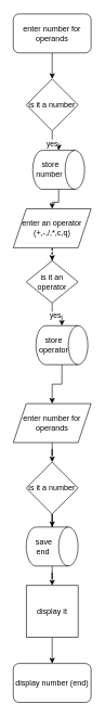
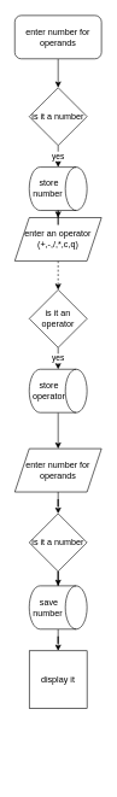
  <mxCell id="0" />
  <mxCell id="1" parent="0" />
  <mxCell id="2" value="" style="edgeStyle=orthogonalEdgeStyle;rounded=0;orthogonalLoop=1;jettySize=auto;html=1;" parent="1" source="3" target="5" edge="1"><mxGeometry relative="1" as="geometry" /></mxCell>
  <mxCell id="3" value="enter number for operands" style="rounded=1;whiteSpace=wrap;html=1;" parent="1" vertex="1"><mxGeometry x="20" y="20" width="120" height="60" as="geometry" /></mxCell>
  <mxCell id="4" value="yes" style="edgeStyle=orthogonalEdgeStyle;rounded=0;orthogonalLoop=1;jettySize=auto;html=1;" parent="1" source="5" target="9" edge="1"><mxGeometry relative="1" as="geometry" /></mxCell>
  <mxCell id="5" value="is it a number" style="rhombus;whiteSpace=wrap;html=1;" parent="1" vertex="1"><mxGeometry x="40" y="120" width="80" height="80" as="geometry" /></mxCell>
  <mxCell id="6" value="" style="edgeStyle=orthogonalEdgeStyle;rounded=0;orthogonalLoop=1;jettySize=auto;html=1;dashed=1;" parent="1" source="7" target="11" edge="1"><mxGeometry relative="1" as="geometry" /></mxCell>
- <mxCell id="7" value="enter an operator (+,-,/,*,c,q)" style="shape=parallelogram;perimeter=parallelogramPerimeter;whiteSpace=wrap;html=1;fixedSize=1;" parent="1" vertex="1"><mxGeometry x="20" y="320" width="120" height="60" as="geometry" /></mxCell>
+ <mxCell id="7" value="enter an operator (+,-,/,*,c,q)" style="shape=parallelogram;perimeter=parallelogramPerimeter;whiteSpace=wrap;html=1;fixedSize=1;" parent="1" vertex="1"><mxGeometry x="20" y="300" width="120" height="60" as="geometry" /></mxCell>
  <mxCell id="8" value="" style="edgeStyle=orthogonalEdgeStyle;rounded=0;orthogonalLoop=1;jettySize=auto;html=1;" parent="1" source="9" target="7" edge="1"><mxGeometry relative="1" as="geometry" /></mxCell>
- <mxCell id="9" value="store number&amp;nbsp;" style="shape=cylinder3;whiteSpace=wrap;html=1;boundedLbl=1;backgroundOutline=1;size=15;direction=south;" parent="1" vertex="1"><mxGeometry x="50" y="230" width="80" height="60" as="geometry" /></mxCell>
+ <mxCell id="9" value="store number&amp;nbsp;" style="shape=cylinder3;whiteSpace=wrap;html=1;boundedLbl=1;backgroundOutline=1;size=15;direction=south;" parent="1" vertex="1"><mxGeometry x="40" y="230" width="80" height="60" as="geometry" /></mxCell>
  <mxCell id="10" value="yes" style="edgeStyle=orthogonalEdgeStyle;rounded=0;orthogonalLoop=1;jettySize=auto;html=1;" parent="1" source="11" target="13" edge="1"><mxGeometry relative="1" as="geometry" /></mxCell>
- <mxCell id="11" value="is it an operator" style="rhombus;whiteSpace=wrap;html=1;" parent="1" vertex="1"><mxGeometry x="40" y="400" width="80" height="65" as="geometry" /></mxCell>
+ <mxCell id="11" value="is it an operator" style="rhombus;whiteSpace=wrap;html=1;" parent="1" vertex="1"><mxGeometry x="40" y="400" width="80" height="80" as="geometry" /></mxCell>
  <mxCell id="12" value="" style="edgeStyle=orthogonalEdgeStyle;rounded=0;orthogonalLoop=1;jettySize=auto;html=1;" parent="1" source="13" target="15" edge="1"><mxGeometry relative="1" as="geometry" /></mxCell>
- <mxCell id="13" value="store operator" style="shape=cylinder3;whiteSpace=wrap;html=1;boundedLbl=1;backgroundOutline=1;size=15;direction=south;" parent="1" vertex="1"><mxGeometry x="55" y="500" width="80" height="60" as="geometry" /></mxCell>
+ <mxCell id="13" value="store operator" style="shape=cylinder3;whiteSpace=wrap;html=1;boundedLbl=1;backgroundOutline=1;size=15;direction=south;" parent="1" vertex="1"><mxGeometry x="40" y="510" width="80" height="60" as="geometry" /></mxCell>
  <mxCell id="14" value="" style="edgeStyle=orthogonalEdgeStyle;rounded=0;orthogonalLoop=1;jettySize=auto;html=1;" parent="1" source="15" target="19" edge="1"><mxGeometry relative="1" as="geometry" /></mxCell>
  <mxCell id="15" value="enter number for operands" style="shape=parallelogram;perimeter=parallelogramPerimeter;whiteSpace=wrap;html=1;fixedSize=1;" parent="1" vertex="1"><mxGeometry x="20" y="620" width="120" height="60" as="geometry" /></mxCell>
  <mxCell id="16" value="" style="edgeStyle=orthogonalEdgeStyle;rounded=0;orthogonalLoop=1;jettySize=auto;html=1;" parent="1" source="17" target="21" edge="1"><mxGeometry relative="1" as="geometry" /></mxCell>
- <mxCell id="17" value="save end&amp;nbsp;" style="shape=cylinder3;whiteSpace=wrap;html=1;boundedLbl=1;backgroundOutline=1;size=15;direction=south;" parent="1" vertex="1"><mxGeometry x="40" y="810" width="80" height="60" as="geometry" /></mxCell>
+ <mxCell id="17" value="save number&amp;nbsp;" style="shape=cylinder3;whiteSpace=wrap;html=1;boundedLbl=1;backgroundOutline=1;size=15;direction=south;" parent="1" vertex="1"><mxGeometry x="40" y="810" width="80" height="60" as="geometry" /></mxCell>
  <mxCell id="18" value="" style="edgeStyle=orthogonalEdgeStyle;rounded=0;orthogonalLoop=1;jettySize=auto;html=1;" parent="1" source="19" target="17" edge="1"><mxGeometry relative="1" as="geometry" /></mxCell>
  <mxCell id="19" value="is it a number" style="rhombus;whiteSpace=wrap;html=1;" parent="1" vertex="1"><mxGeometry x="40" y="710" width="80" height="80" as="geometry" /></mxCell>
- <mxCell id="20" value="" style="edgeStyle=orthogonalEdgeStyle;rounded=0;orthogonalLoop=1;jettySize=auto;html=1;" parent="1" source="21" target="22" edge="1"><mxGeometry relative="1" as="geometry" /></mxCell>
  <mxCell id="21" value="display it" style="whiteSpace=wrap;html=1;aspect=fixed;" parent="1" vertex="1"><mxGeometry x="40" y="900" width="80" height="80" as="geometry" /></mxCell>
- <mxCell id="22" value="display number (end)" style="rounded=1;whiteSpace=wrap;html=1;" parent="1" vertex="1"><mxGeometry x="20" y="1020" width="120" height="60" as="geometry" /></mxCell>
